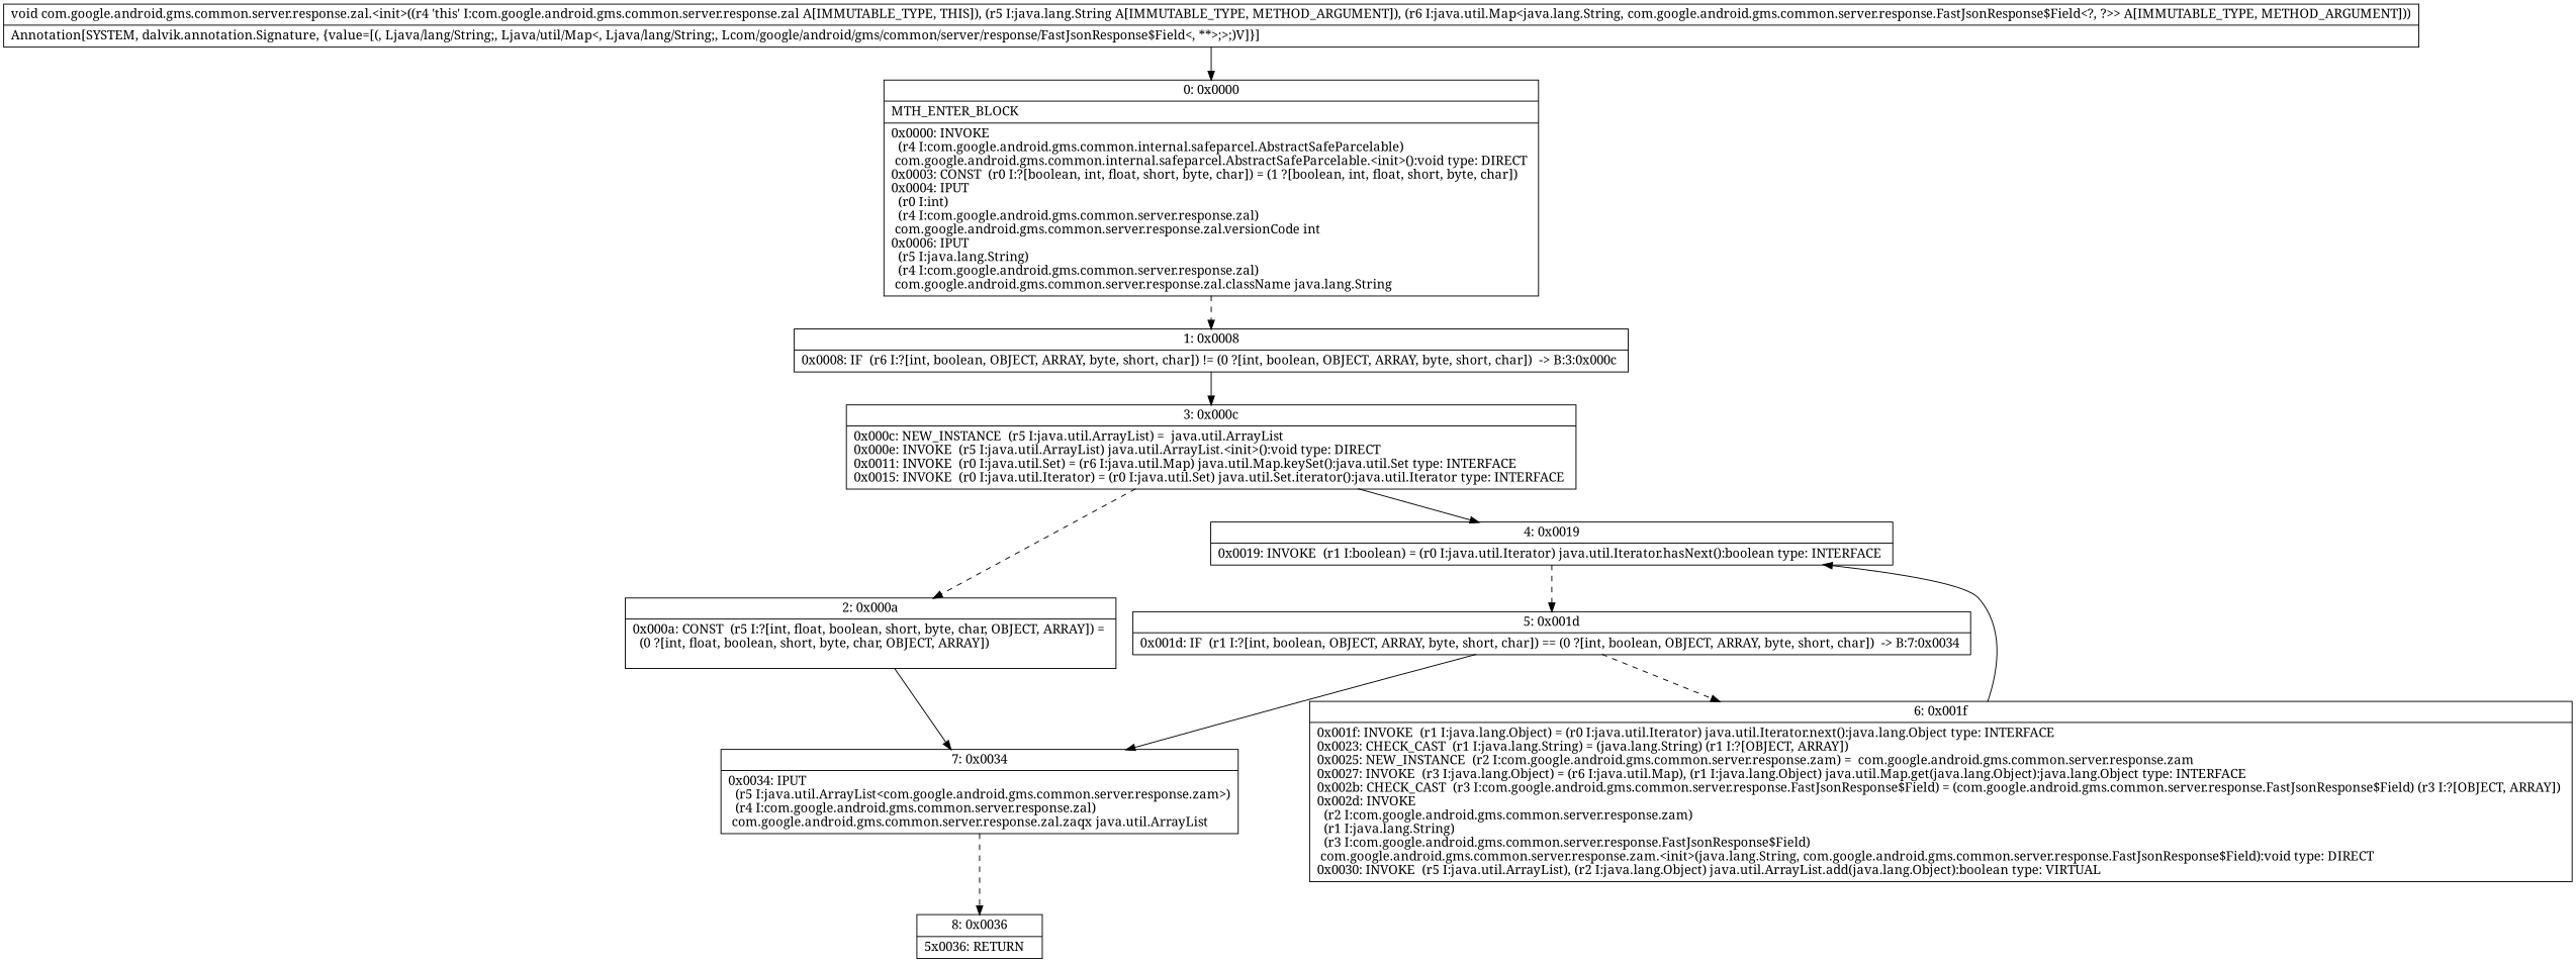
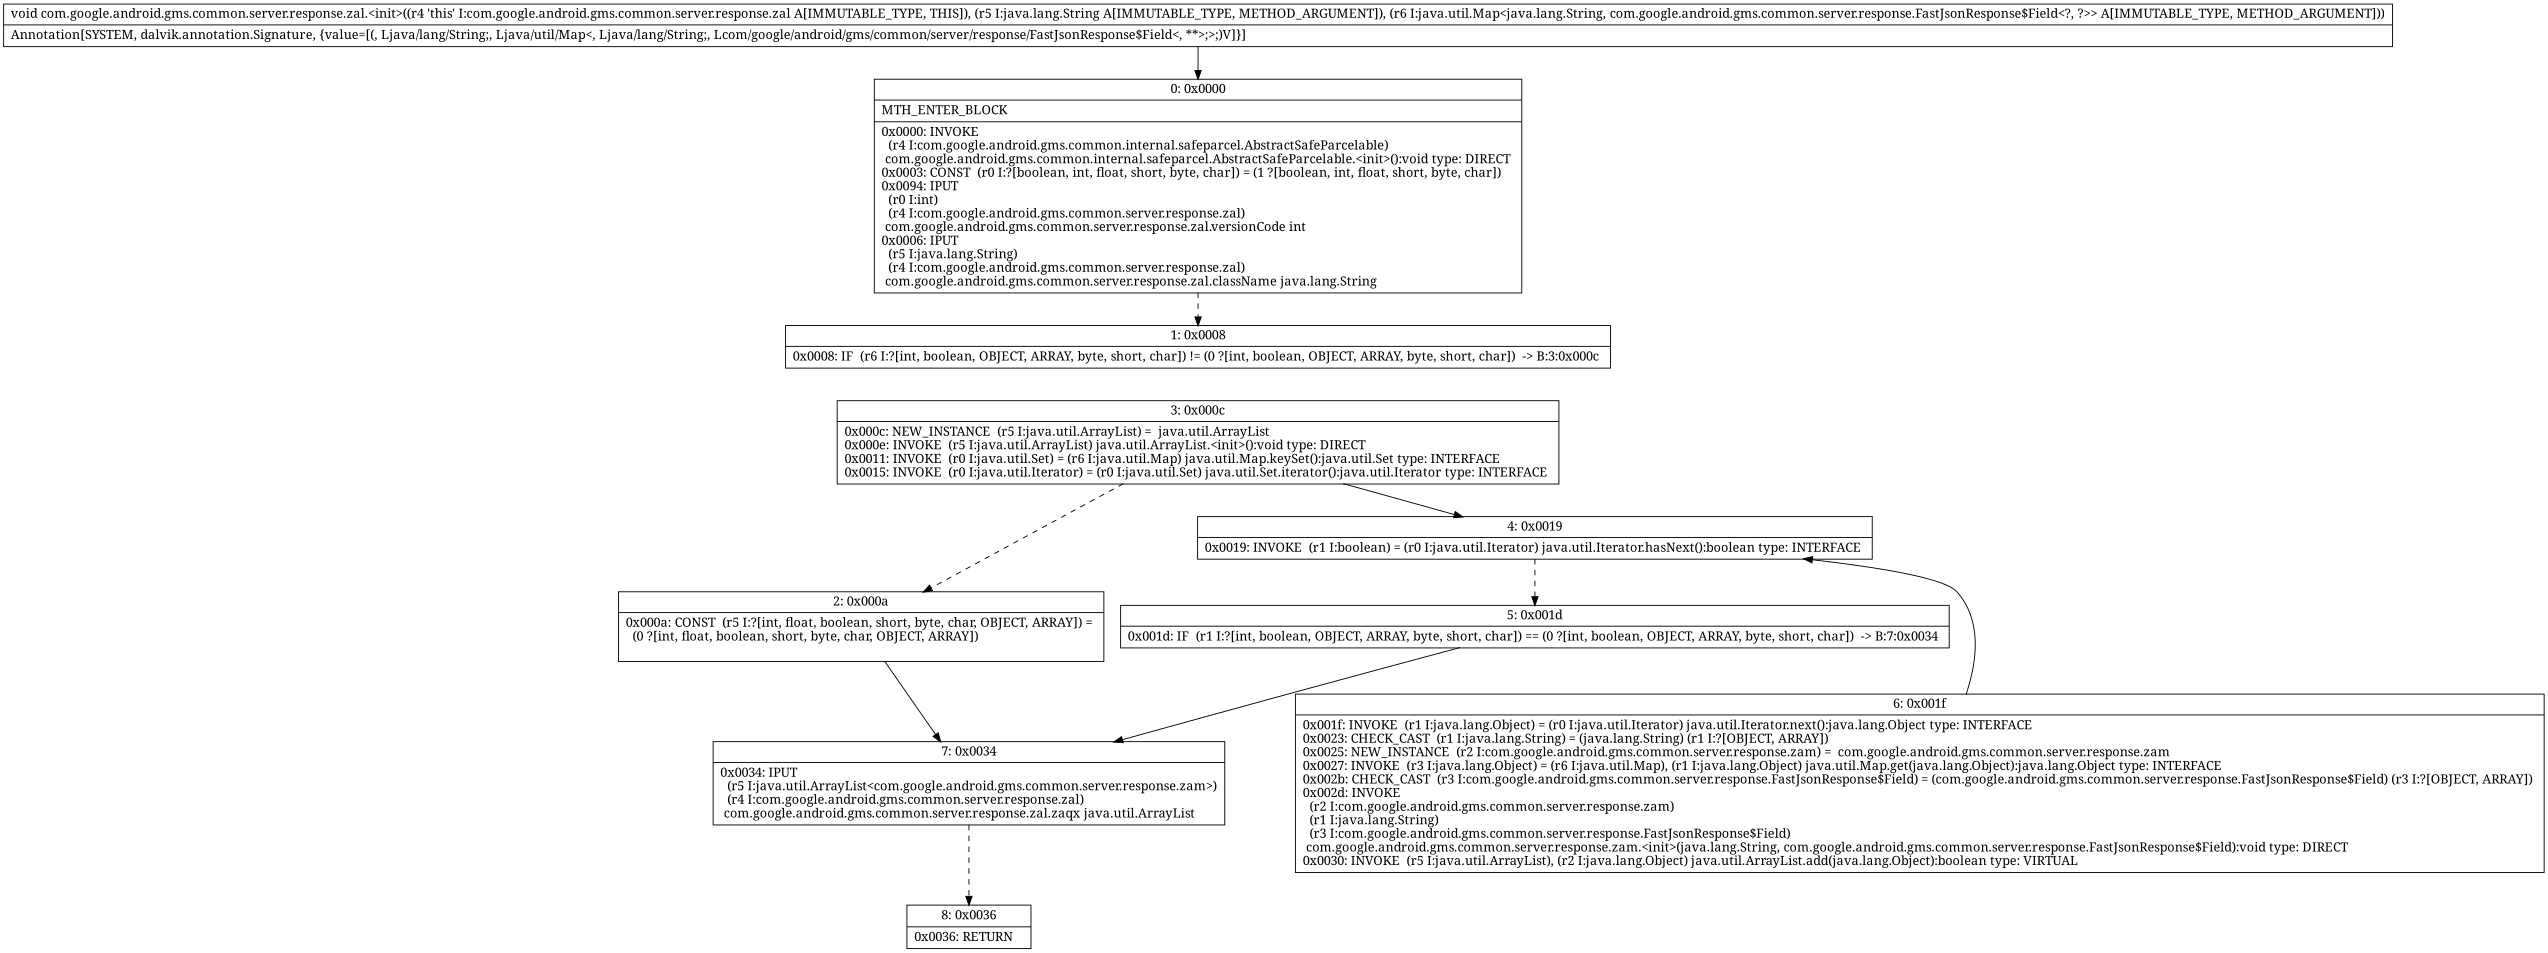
  digraph {
    fontname="Noto Serif"
    node [fontname="Noto Serif" shape=record]
    edge [fontname="Noto Serif"]
-   n1 [label="{0\:\ 0x0000|MTH_ENTER_BLOCK\l|0x0000: INVOKE  \l  (r4 I:com.google.android.gms.common.internal.safeparcel.AbstractSafeParcelable)\l com.google.android.gms.common.internal.safeparcel.AbstractSafeParcelable.\<init\>():void type: DIRECT \l0x0003: CONST  (r0 I:?[boolean, int, float, short, byte, char]) = (1 ?[boolean, int, float, short, byte, char]) \l0x0004: IPUT  \l  (r0 I:int)\l  (r4 I:com.google.android.gms.common.server.response.zal)\l com.google.android.gms.common.server.response.zal.versionCode int \l0x0006: IPUT  \l  (r5 I:java.lang.String)\l  (r4 I:com.google.android.gms.common.server.response.zal)\l com.google.android.gms.common.server.response.zal.className java.lang.String \l}"]
+   n1 [label="{0\:\ 0x0000|MTH_ENTER_BLOCK\l|0x0000: INVOKE  \l  (r4 I:com.google.android.gms.common.internal.safeparcel.AbstractSafeParcelable)\l com.google.android.gms.common.internal.safeparcel.AbstractSafeParcelable.\<init\>():void type: DIRECT \l0x0003: CONST  (r0 I:?[boolean, int, float, short, byte, char]) = (1 ?[boolean, int, float, short, byte, char]) \l0x0094: IPUT  \l  (r0 I:int)\l  (r4 I:com.google.android.gms.common.server.response.zal)\l com.google.android.gms.common.server.response.zal.versionCode int \l0x0006: IPUT  \l  (r5 I:java.lang.String)\l  (r4 I:com.google.android.gms.common.server.response.zal)\l com.google.android.gms.common.server.response.zal.className java.lang.String \l}"]
    n2 [label="{1\:\ 0x0008|0x0008: IF  (r6 I:?[int, boolean, OBJECT, ARRAY, byte, short, char]) != (0 ?[int, boolean, OBJECT, ARRAY, byte, short, char])  \-\> B:3:0x000c \l}"]
    n3 [label="{3\:\ 0x000c|0x000c: NEW_INSTANCE  (r5 I:java.util.ArrayList) =  java.util.ArrayList \l0x000e: INVOKE  (r5 I:java.util.ArrayList) java.util.ArrayList.\<init\>():void type: DIRECT \l0x0011: INVOKE  (r0 I:java.util.Set) = (r6 I:java.util.Map) java.util.Map.keySet():java.util.Set type: INTERFACE \l0x0015: INVOKE  (r0 I:java.util.Iterator) = (r0 I:java.util.Set) java.util.Set.iterator():java.util.Iterator type: INTERFACE \l}"]
    n4 [label="{2\:\ 0x000a|0x000a: CONST  (r5 I:?[int, float, boolean, short, byte, char, OBJECT, ARRAY]) = \l  (0 ?[int, float, boolean, short, byte, char, OBJECT, ARRAY])\l \l}"]
    n5 [label="{7\:\ 0x0034|0x0034: IPUT  \l  (r5 I:java.util.ArrayList\<com.google.android.gms.common.server.response.zam\>)\l  (r4 I:com.google.android.gms.common.server.response.zal)\l com.google.android.gms.common.server.response.zal.zaqx java.util.ArrayList \l}"]
    n6 [label="{4\:\ 0x0019|0x0019: INVOKE  (r1 I:boolean) = (r0 I:java.util.Iterator) java.util.Iterator.hasNext():boolean type: INTERFACE \l}"]
-   n7 [label="{8\:\ 0x0036|5x0036: RETURN   \l}"]
+   n7 [label="{8\:\ 0x0036|0x0036: RETURN   \l}"]
    n8 [label="{5\:\ 0x001d|0x001d: IF  (r1 I:?[int, boolean, OBJECT, ARRAY, byte, short, char]) == (0 ?[int, boolean, OBJECT, ARRAY, byte, short, char])  \-\> B:7:0x0034 \l}"]
    n9 [label="{6\:\ 0x001f|0x001f: INVOKE  (r1 I:java.lang.Object) = (r0 I:java.util.Iterator) java.util.Iterator.next():java.lang.Object type: INTERFACE \l0x0023: CHECK_CAST  (r1 I:java.lang.String) = (java.lang.String) (r1 I:?[OBJECT, ARRAY]) \l0x0025: NEW_INSTANCE  (r2 I:com.google.android.gms.common.server.response.zam) =  com.google.android.gms.common.server.response.zam \l0x0027: INVOKE  (r3 I:java.lang.Object) = (r6 I:java.util.Map), (r1 I:java.lang.Object) java.util.Map.get(java.lang.Object):java.lang.Object type: INTERFACE \l0x002b: CHECK_CAST  (r3 I:com.google.android.gms.common.server.response.FastJsonResponse$Field) = (com.google.android.gms.common.server.response.FastJsonResponse$Field) (r3 I:?[OBJECT, ARRAY]) \l0x002d: INVOKE  \l  (r2 I:com.google.android.gms.common.server.response.zam)\l  (r1 I:java.lang.String)\l  (r3 I:com.google.android.gms.common.server.response.FastJsonResponse$Field)\l com.google.android.gms.common.server.response.zam.\<init\>(java.lang.String, com.google.android.gms.common.server.response.FastJsonResponse$Field):void type: DIRECT \l0x0030: INVOKE  (r5 I:java.util.ArrayList), (r2 I:java.lang.Object) java.util.ArrayList.add(java.lang.Object):boolean type: VIRTUAL \l}"]
    n10 [label="{void com.google.android.gms.common.server.response.zal.\<init\>((r4 'this' I:com.google.android.gms.common.server.response.zal A[IMMUTABLE_TYPE, THIS]), (r5 I:java.lang.String A[IMMUTABLE_TYPE, METHOD_ARGUMENT]), (r6 I:java.util.Map\<java.lang.String, com.google.android.gms.common.server.response.FastJsonResponse$Field\<?, ?\>\> A[IMMUTABLE_TYPE, METHOD_ARGUMENT]))  | Annotation[SYSTEM, dalvik.annotation.Signature, \{value=[(, Ljava\/lang\/String;, Ljava\/util\/Map\<, Ljava\/lang\/String;, Lcom\/google\/android\/gms\/common\/server\/response\/FastJsonResponse$Field\<, **\>;\>;)V]\}]\l}"]
    n1 -> n2 [style=dashed]
-   n2 -> n3
    n3 -> n4 [style=dashed]
    n3 -> n6
    n4 -> n5
    n5 -> n7 [style=dashed]
    n6 -> n8 [style=dashed]
    n8 -> n5
-   n8 -> n9 [style=dashed]
    n9 -> n6
    n10 -> n1
  }
